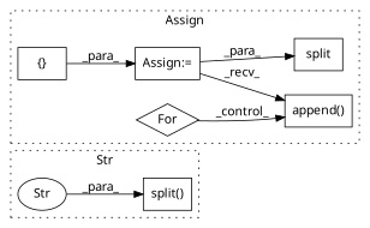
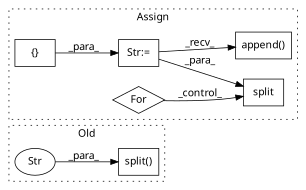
  digraph {
    fontname="Noto Sans"
    rankdir=LR
    node [a=75 fontname="Noto Sans" l=3 shape=box]
    edge [fontname="Noto Sans"]
    n1 [l="23,1" label="split()" s="2638,2664"]
    n2 [a=66 label=Str s=2661 shape=ellipse]
    n3 [l="12,1" label="append()" s="2871,2915"]
    n4 [a=59 l="2,1" label="{}" s="2711,2711"]
-   n5 [a=68 label="Assign:=" s=2708]
+   n5 [a=68 label="Str:=" s=2708]
    n6 [a=107 l="4,10" label=For s="2828,2861" shape=diamond]
    n7 [a=93 l=7 label=split s=2922]
    subgraph cluster_1 {
-     label=Str
+     label=Old
      style=dotted
      n1
      n2
    }
    subgraph cluster_2 {
      label=Assign
      style=dotted
      n3
      n4
      n5
      n6
      n7
    }
    n2 -> n1 [label=_para_]
    n4 -> n5 [label=_para_]
    n5 -> n3 [label=_recv_]
    n5 -> n7 [label=_para_]
-   n6 -> n3 [label=_control_]
+   n6 -> n7 [label=_control_]
  }
